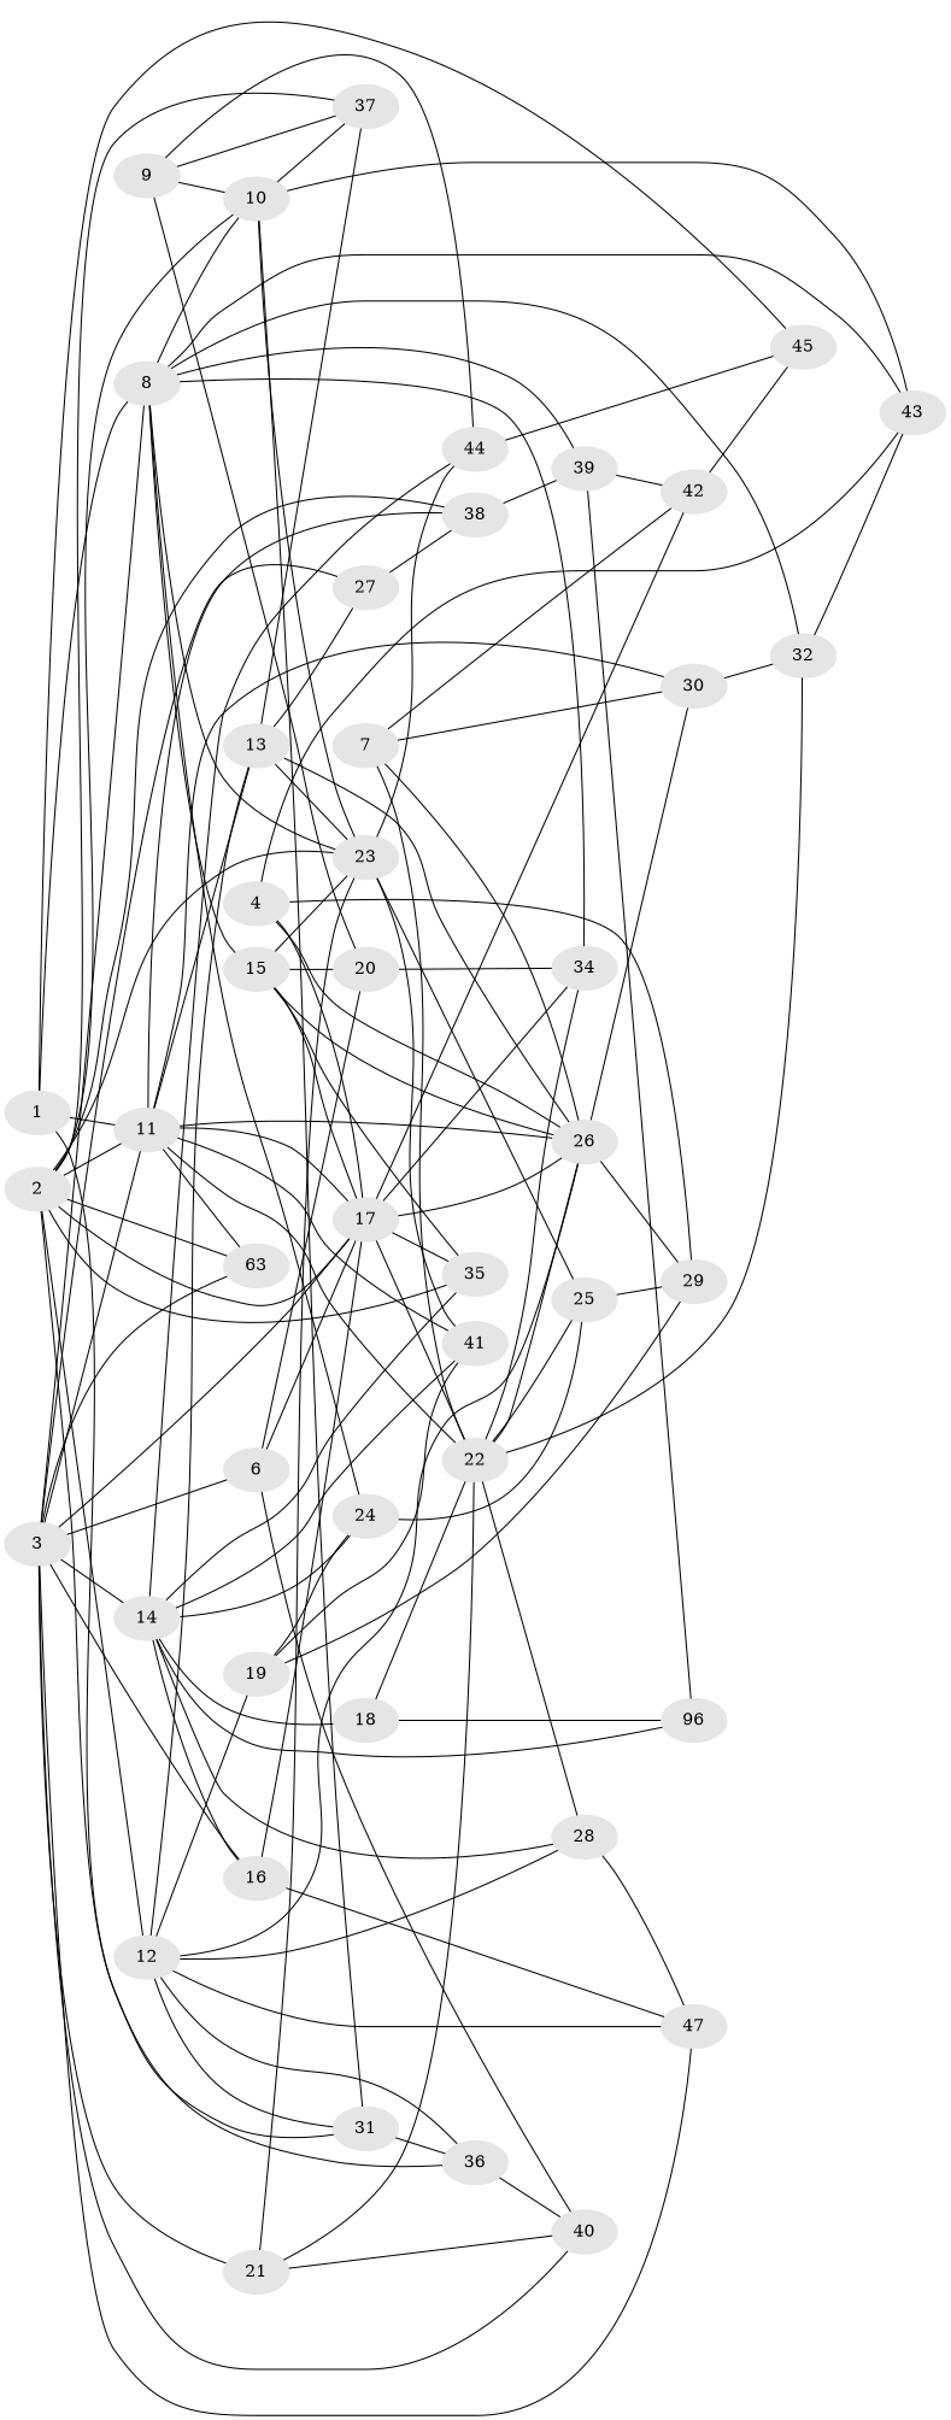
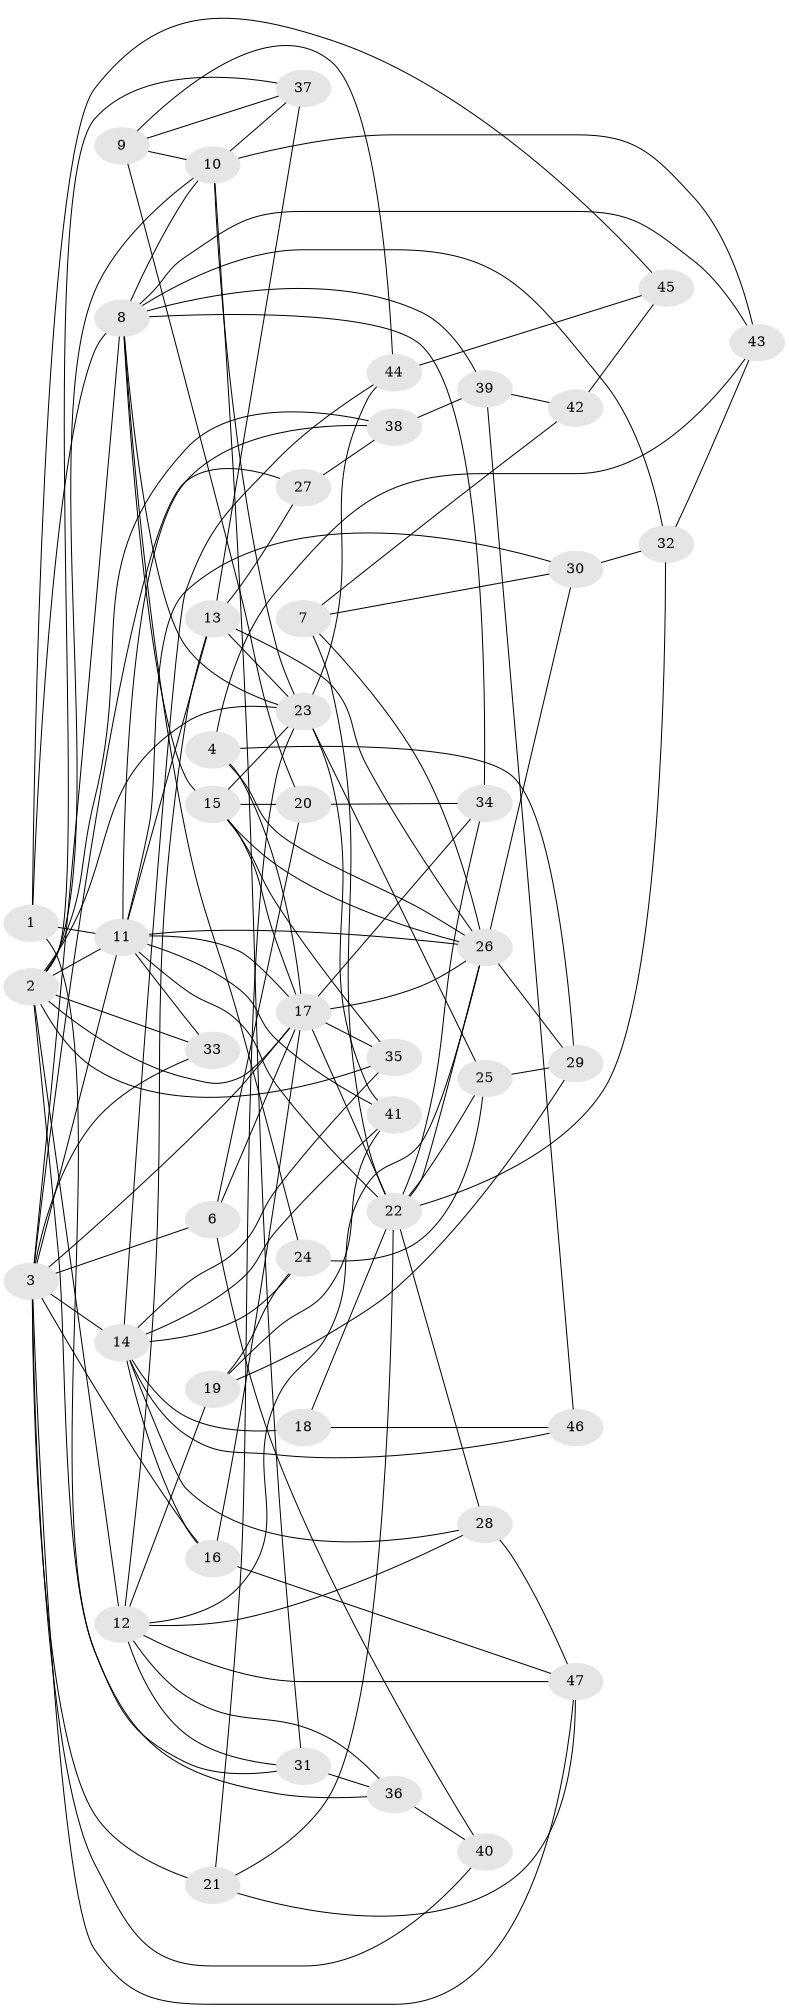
  graph {
    rankdir=LR
    node [color=gray90 style=filled]
    edge [weight=1.0]
    1
    8
    11
    36
    45
    10
    23
    43
    15
    24
    32
    34
    39
    17
-   33 [label=63]
+   33
    38
    26
    22
    30
    13
    41
    40
    2
    12
    31
    35
    37
    47
    19
    28
    42
    44
    25
    3
    6
    14
    16
    21
    27
    20
-   46 [label=96]
+   46
    18
    4
    29
    7
    9
    1 -- 8
    1 -- 11
    1 -- 36
    1 -- 45
    8 -- 10
    8 -- 23
    8 -- 43
    8 -- 15
    8 -- 24
    8 -- 32
    8 -- 34
    8 -- 39
    11 -- 17
    11 -- 33 [weight=2.0]
    11 -- 38
    11 -- 26
    11 -- 22
    11 -- 30
    11 -- 13
    11 -- 41
    36 -- 40
    10 -- 23 [weight=2.0]
    10 -- 43
    10 -- 31
    10 -- 37
    23 -- 41
    23 -- 44
    23 -- 25
    15 -- 23
    15 -- 17
    15 -- 26
    15 -- 35
    15 -- 20
    24 -- 25
    32 -- 43
    39 -- 42
    39 -- 46
    17 -- 34
    17 -- 26
    17 -- 22
    17 -- 35
-   17 -- 42
    38 -- 39
    26 -- 30
    26 -- 29
    22 -- 32
    22 -- 34
    22 -- 26
    22 -- 28 [weight=3.0]
    22 -- 25
    30 -- 32
    13 -- 23
    13 -- 26
    13 -- 37
    13 -- 27
    2 -- 11
    2 -- 10
    2 -- 23
    2 -- 17
    2 -- 33
    2 -- 38
    2 -- 12
    2 -- 31
    2 -- 35
    2 -- 37
    12 -- 36
    12 -- 26
    12 -- 13
    12 -- 31
    12 -- 47
    12 -- 19
    12 -- 28
    31 -- 36
    19 -- 24
    19 -- 41
    19 -- 29
    28 -- 47
    42 -- 45
    44 -- 45
    25 -- 29
    3 -- 8
    3 -- 11
    3 -- 17
    3 -- 33
    3 -- 40
    3 -- 47
    3 -- 6
    3 -- 14 [weight=2.0]
    3 -- 16
    3 -- 21
    3 -- 27
    6 -- 17
    6 -- 40
    6 -- 20
    14 -- 24
    14 -- 41
    14 -- 35
    14 -- 28
    14 -- 44
    14 -- 16
    14 -- 46
    14 -- 18 [weight=2.0]
    16 -- 17
    16 -- 47
    21 -- 23
    21 -- 22
-   21 -- 40
+   21 -- 47
    27 -- 38
    20 -- 34
    18 -- 22
    18 -- 46
    4 -- 43
    4 -- 17
    4 -- 26
    4 -- 29
    7 -- 26
    7 -- 22
    7 -- 30
    7 -- 42
    9 -- 10
    9 -- 37
    9 -- 44
    9 -- 20
  }
